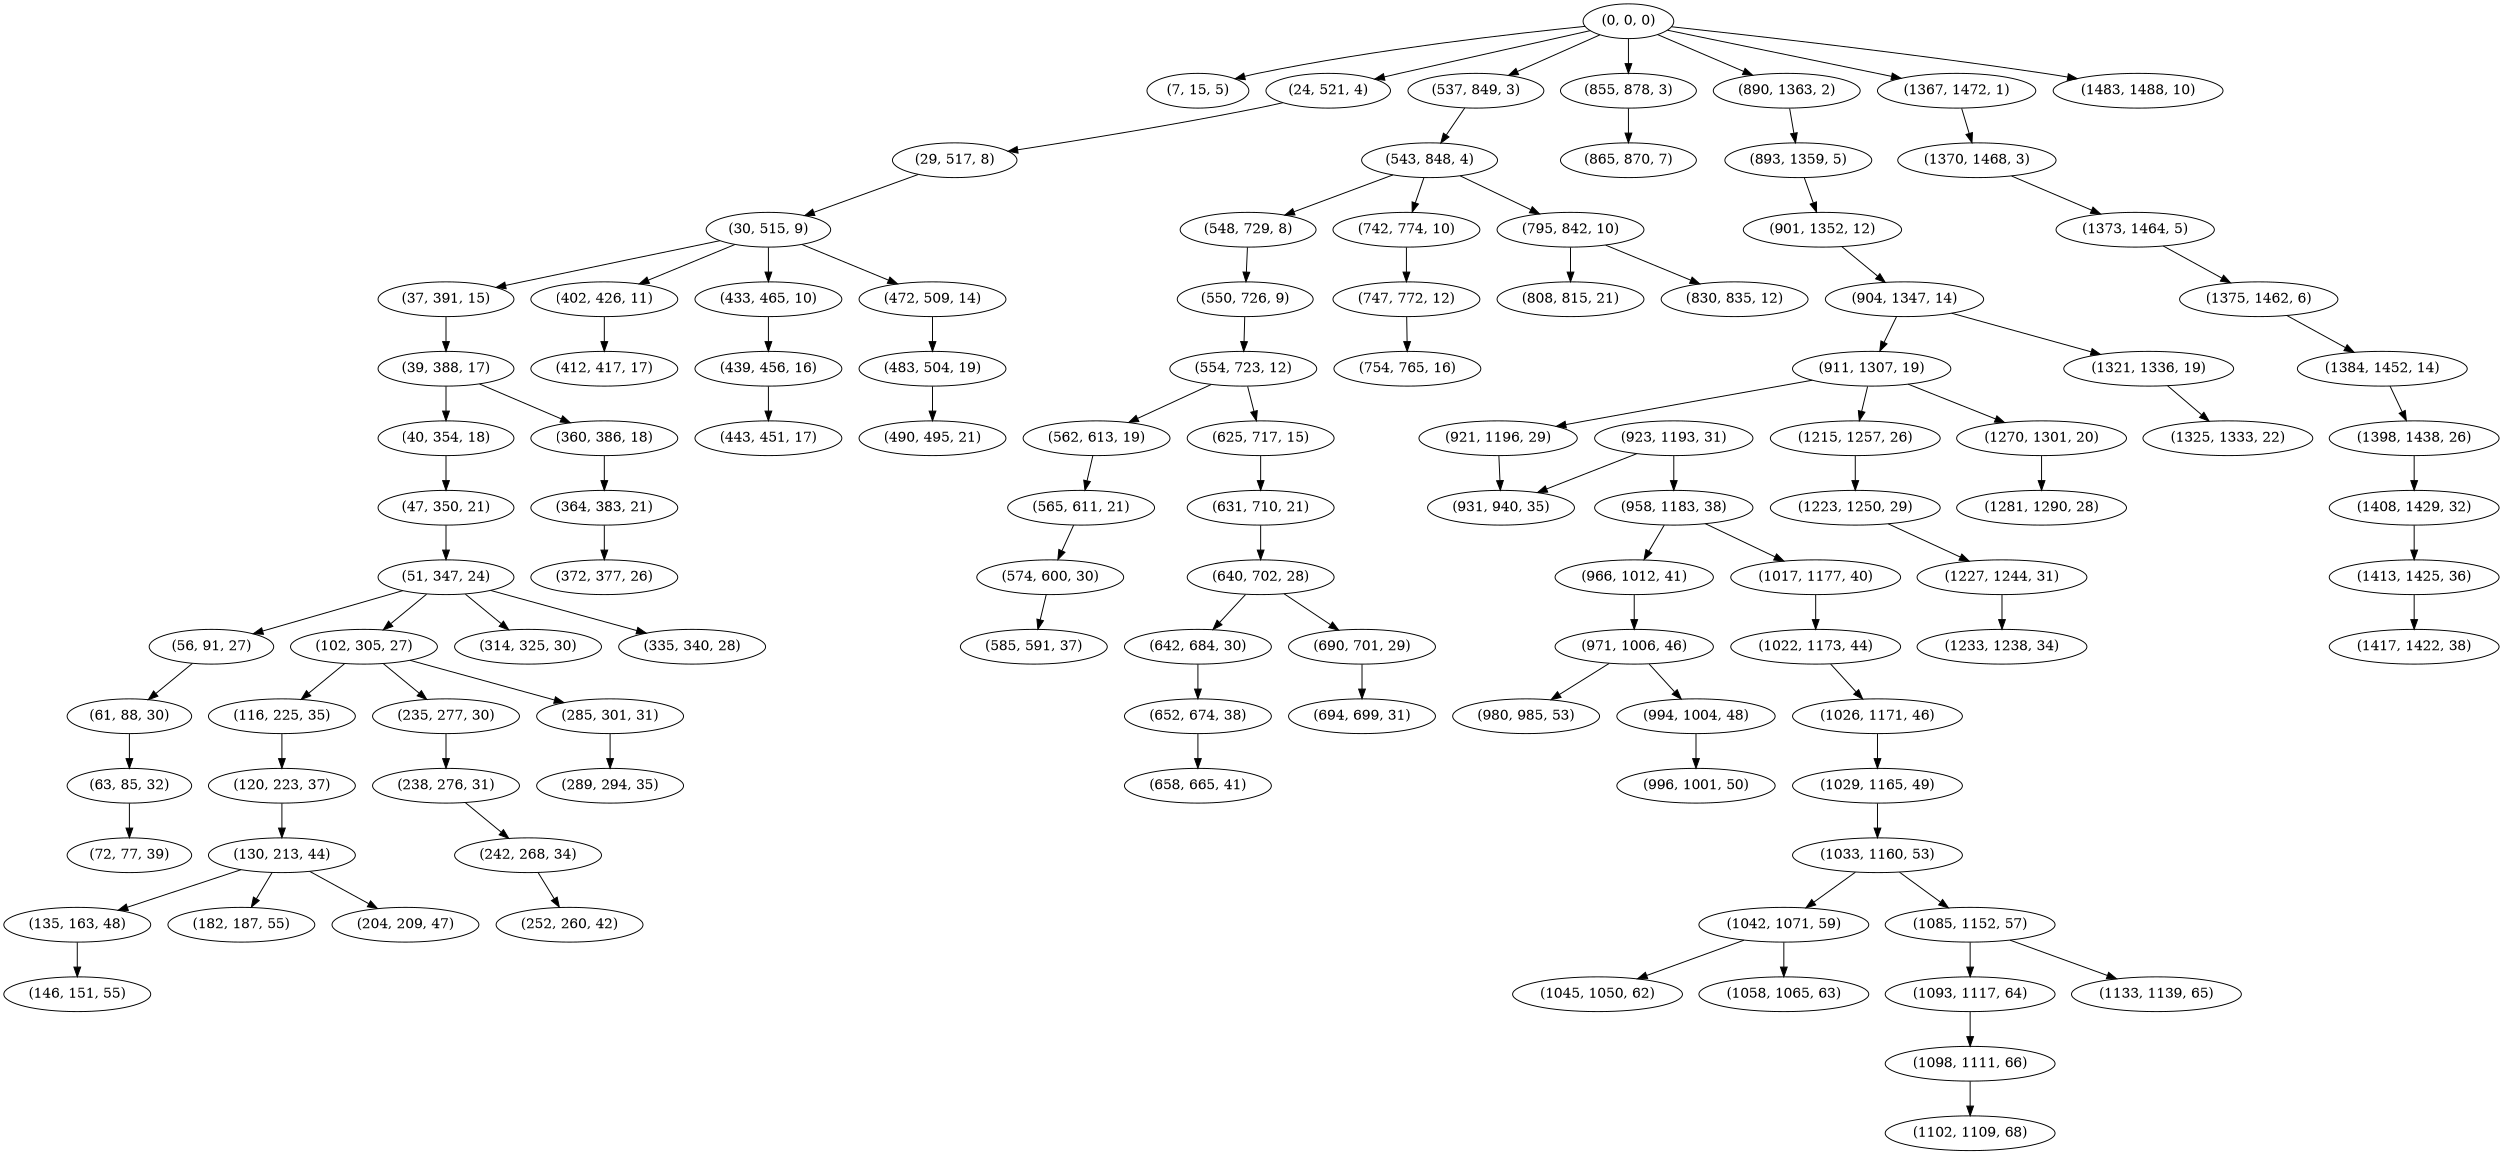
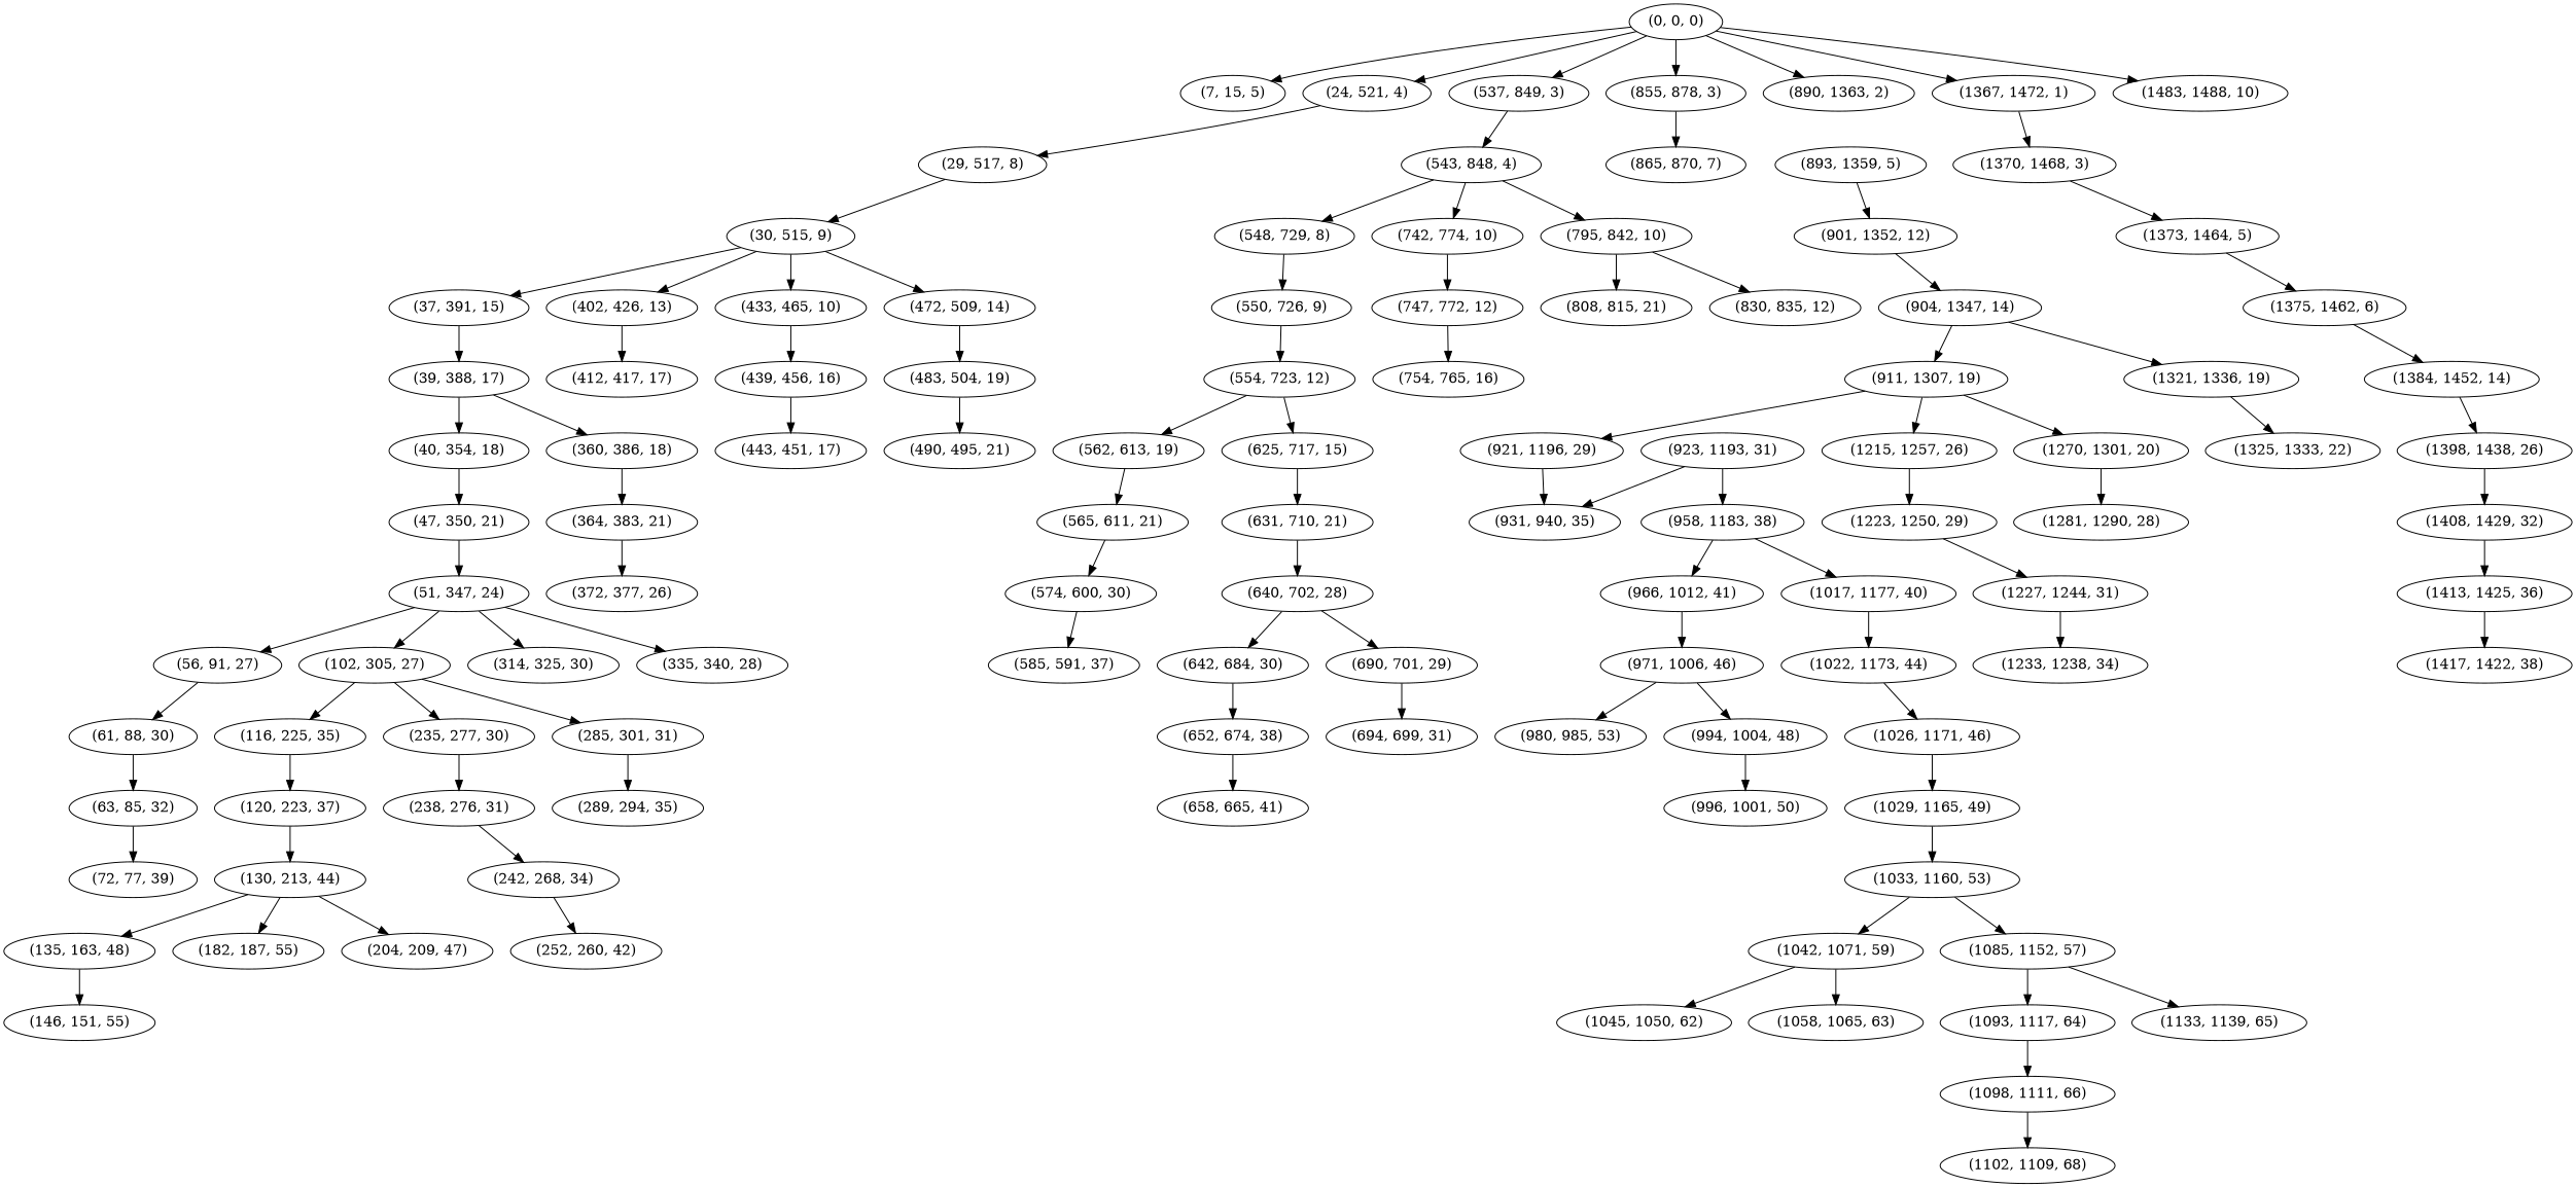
  digraph {
    "(0, 0, 0)"
    "(7, 15, 5)"
    "(24, 521, 4)"
    "(537, 849, 3)"
    "(855, 878, 3)"
    "(890, 1363, 2)"
    "(1367, 1472, 1)"
    "(1483, 1488, 10)"
    "(29, 517, 8)"
    "(543, 848, 4)"
    "(865, 870, 7)"
    "(893, 1359, 5)"
    "(1370, 1468, 3)"
    "(30, 515, 9)"
    "(37, 391, 15)"
-   "(402, 426, 13)" [label="(402, 426, 11)"]
+   "(402, 426, 13)"
    "(433, 465, 10)"
    "(472, 509, 14)"
    "(39, 388, 17)"
    "(412, 417, 17)"
    "(439, 456, 16)"
    "(483, 504, 19)"
    "(40, 354, 18)"
    "(360, 386, 18)"
    "(47, 350, 21)"
    "(364, 383, 21)"
    "(51, 347, 24)"
    "(56, 91, 27)"
    "(102, 305, 27)"
    "(314, 325, 30)"
    "(335, 340, 28)"
    "(61, 88, 30)"
    "(116, 225, 35)"
    "(235, 277, 30)"
    "(285, 301, 31)"
    "(63, 85, 32)"
    "(72, 77, 39)"
    "(120, 223, 37)"
    "(238, 276, 31)"
    "(289, 294, 35)"
    "(130, 213, 44)"
    "(135, 163, 48)"
    "(182, 187, 55)"
    "(204, 209, 47)"
    "(146, 151, 55)"
    "(242, 268, 34)"
    "(252, 260, 42)"
    "(372, 377, 26)"
    "(443, 451, 17)"
    "(490, 495, 21)"
    "(548, 729, 8)"
    "(742, 774, 10)"
    "(795, 842, 10)"
    "(550, 726, 9)"
    "(747, 772, 12)"
    "(808, 815, 21)"
    "(830, 835, 12)"
    "(554, 723, 12)"
    "(562, 613, 19)"
    "(625, 717, 15)"
    "(565, 611, 21)"
    "(631, 710, 21)"
    "(574, 600, 30)"
    "(585, 591, 37)"
    "(640, 702, 28)"
    "(642, 684, 30)"
    "(690, 701, 29)"
    "(652, 674, 38)"
    "(694, 699, 31)"
    "(658, 665, 41)"
    "(754, 765, 16)"
    "(901, 1352, 12)"
    "(904, 1347, 14)"
    "(911, 1307, 19)"
    "(1321, 1336, 19)"
    "(921, 1196, 29)"
    "(1215, 1257, 26)"
    "(1270, 1301, 20)"
    "(1325, 1333, 22)"
    "(931, 940, 35)"
    "(1223, 1250, 29)"
    "(1281, 1290, 28)"
    "(923, 1193, 31)"
    "(958, 1183, 38)"
    "(966, 1012, 41)"
    "(1017, 1177, 40)"
    "(971, 1006, 46)"
    "(1022, 1173, 44)"
    "(980, 985, 53)"
    "(994, 1004, 48)"
    "(996, 1001, 50)"
    "(1026, 1171, 46)"
    "(1029, 1165, 49)"
    "(1033, 1160, 53)"
    "(1042, 1071, 59)"
    "(1085, 1152, 57)"
    "(1045, 1050, 62)"
    "(1058, 1065, 63)"
    "(1093, 1117, 64)"
    "(1133, 1139, 65)"
    "(1098, 1111, 66)"
    "(1102, 1109, 68)"
    "(1227, 1244, 31)"
    "(1233, 1238, 34)"
    "(1373, 1464, 5)"
    "(1375, 1462, 6)"
    "(1384, 1452, 14)"
    "(1398, 1438, 26)"
    "(1408, 1429, 32)"
    "(1413, 1425, 36)"
    "(1417, 1422, 38)"
    "(0, 0, 0)" -> "(7, 15, 5)"
    "(0, 0, 0)" -> "(24, 521, 4)"
    "(0, 0, 0)" -> "(537, 849, 3)"
    "(0, 0, 0)" -> "(855, 878, 3)"
    "(0, 0, 0)" -> "(890, 1363, 2)"
    "(0, 0, 0)" -> "(1367, 1472, 1)"
    "(0, 0, 0)" -> "(1483, 1488, 10)"
    "(24, 521, 4)" -> "(29, 517, 8)"
    "(537, 849, 3)" -> "(543, 848, 4)"
    "(855, 878, 3)" -> "(865, 870, 7)"
-   "(890, 1363, 2)" -> "(893, 1359, 5)"
    "(1367, 1472, 1)" -> "(1370, 1468, 3)"
    "(29, 517, 8)" -> "(30, 515, 9)"
    "(543, 848, 4)" -> "(548, 729, 8)"
    "(543, 848, 4)" -> "(742, 774, 10)"
    "(543, 848, 4)" -> "(795, 842, 10)"
    "(893, 1359, 5)" -> "(901, 1352, 12)"
    "(1370, 1468, 3)" -> "(1373, 1464, 5)"
    "(30, 515, 9)" -> "(37, 391, 15)"
    "(30, 515, 9)" -> "(402, 426, 13)"
    "(30, 515, 9)" -> "(433, 465, 10)"
    "(30, 515, 9)" -> "(472, 509, 14)"
    "(37, 391, 15)" -> "(39, 388, 17)"
    "(402, 426, 13)" -> "(412, 417, 17)"
    "(433, 465, 10)" -> "(439, 456, 16)"
    "(472, 509, 14)" -> "(483, 504, 19)"
    "(39, 388, 17)" -> "(40, 354, 18)"
    "(39, 388, 17)" -> "(360, 386, 18)"
    "(439, 456, 16)" -> "(443, 451, 17)"
    "(483, 504, 19)" -> "(490, 495, 21)"
    "(40, 354, 18)" -> "(47, 350, 21)"
    "(360, 386, 18)" -> "(364, 383, 21)"
    "(47, 350, 21)" -> "(51, 347, 24)"
    "(364, 383, 21)" -> "(372, 377, 26)"
    "(51, 347, 24)" -> "(56, 91, 27)"
    "(51, 347, 24)" -> "(102, 305, 27)"
    "(51, 347, 24)" -> "(314, 325, 30)"
    "(51, 347, 24)" -> "(335, 340, 28)"
    "(56, 91, 27)" -> "(61, 88, 30)"
    "(102, 305, 27)" -> "(116, 225, 35)"
    "(102, 305, 27)" -> "(235, 277, 30)"
    "(102, 305, 27)" -> "(285, 301, 31)"
    "(61, 88, 30)" -> "(63, 85, 32)"
    "(116, 225, 35)" -> "(120, 223, 37)"
    "(235, 277, 30)" -> "(238, 276, 31)"
    "(285, 301, 31)" -> "(289, 294, 35)"
    "(63, 85, 32)" -> "(72, 77, 39)"
    "(120, 223, 37)" -> "(130, 213, 44)"
    "(238, 276, 31)" -> "(242, 268, 34)"
    "(130, 213, 44)" -> "(135, 163, 48)"
    "(130, 213, 44)" -> "(182, 187, 55)"
    "(130, 213, 44)" -> "(204, 209, 47)"
    "(135, 163, 48)" -> "(146, 151, 55)"
    "(242, 268, 34)" -> "(252, 260, 42)"
    "(548, 729, 8)" -> "(550, 726, 9)"
    "(742, 774, 10)" -> "(747, 772, 12)"
    "(795, 842, 10)" -> "(808, 815, 21)"
    "(795, 842, 10)" -> "(830, 835, 12)"
    "(550, 726, 9)" -> "(554, 723, 12)"
    "(747, 772, 12)" -> "(754, 765, 16)"
    "(554, 723, 12)" -> "(562, 613, 19)"
    "(554, 723, 12)" -> "(625, 717, 15)"
    "(562, 613, 19)" -> "(565, 611, 21)"
    "(625, 717, 15)" -> "(631, 710, 21)"
    "(565, 611, 21)" -> "(574, 600, 30)"
    "(631, 710, 21)" -> "(640, 702, 28)"
    "(574, 600, 30)" -> "(585, 591, 37)"
    "(640, 702, 28)" -> "(642, 684, 30)"
    "(640, 702, 28)" -> "(690, 701, 29)"
    "(642, 684, 30)" -> "(652, 674, 38)"
    "(690, 701, 29)" -> "(694, 699, 31)"
    "(652, 674, 38)" -> "(658, 665, 41)"
    "(901, 1352, 12)" -> "(904, 1347, 14)"
    "(904, 1347, 14)" -> "(911, 1307, 19)"
    "(904, 1347, 14)" -> "(1321, 1336, 19)"
    "(911, 1307, 19)" -> "(921, 1196, 29)"
    "(911, 1307, 19)" -> "(1215, 1257, 26)"
    "(911, 1307, 19)" -> "(1270, 1301, 20)"
    "(1321, 1336, 19)" -> "(1325, 1333, 22)"
    "(921, 1196, 29)" -> "(931, 940, 35)"
    "(1215, 1257, 26)" -> "(1223, 1250, 29)"
    "(1270, 1301, 20)" -> "(1281, 1290, 28)"
    "(1223, 1250, 29)" -> "(1227, 1244, 31)"
    "(923, 1193, 31)" -> "(931, 940, 35)"
    "(923, 1193, 31)" -> "(958, 1183, 38)"
    "(958, 1183, 38)" -> "(966, 1012, 41)"
    "(958, 1183, 38)" -> "(1017, 1177, 40)"
    "(966, 1012, 41)" -> "(971, 1006, 46)"
    "(1017, 1177, 40)" -> "(1022, 1173, 44)"
    "(971, 1006, 46)" -> "(980, 985, 53)"
    "(971, 1006, 46)" -> "(994, 1004, 48)"
    "(1022, 1173, 44)" -> "(1026, 1171, 46)"
    "(994, 1004, 48)" -> "(996, 1001, 50)"
    "(1026, 1171, 46)" -> "(1029, 1165, 49)"
    "(1029, 1165, 49)" -> "(1033, 1160, 53)"
    "(1033, 1160, 53)" -> "(1042, 1071, 59)"
    "(1033, 1160, 53)" -> "(1085, 1152, 57)"
    "(1042, 1071, 59)" -> "(1045, 1050, 62)"
    "(1042, 1071, 59)" -> "(1058, 1065, 63)"
    "(1085, 1152, 57)" -> "(1093, 1117, 64)"
    "(1085, 1152, 57)" -> "(1133, 1139, 65)"
    "(1093, 1117, 64)" -> "(1098, 1111, 66)"
    "(1098, 1111, 66)" -> "(1102, 1109, 68)"
    "(1227, 1244, 31)" -> "(1233, 1238, 34)"
    "(1373, 1464, 5)" -> "(1375, 1462, 6)"
    "(1375, 1462, 6)" -> "(1384, 1452, 14)"
    "(1384, 1452, 14)" -> "(1398, 1438, 26)"
    "(1398, 1438, 26)" -> "(1408, 1429, 32)"
    "(1408, 1429, 32)" -> "(1413, 1425, 36)"
    "(1413, 1425, 36)" -> "(1417, 1422, 38)"
  }
